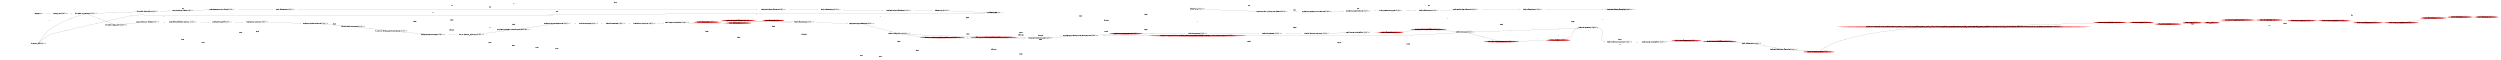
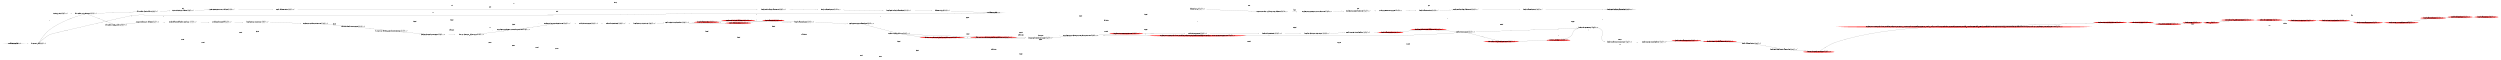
  digraph {
    rankdir=LR
    node [fillcolor=white shape=ellipse style=filled]
    edge [style=bold]
    n1 [fillcolor=red label="revokedCount += 1@@@80@@@['0', '1', '0']"]
    n2 [fillcolor=red label="Collection<TopicPartition> added = getAdded(newAssigned,oldAssigned)@@@81@@@['0', '1', '0']"]
    n3 [fillcolor=red label="assertEquals(revokedCount,rebalanceListener.revokedCount)@@@85@@@['0', '1', '0']"]
    n4 [fillcolor=red label="assertFalse(coordinator.rejoinNeededOrPending())@@@82@@@['0', '1', '0']"]
    n5 [fillcolor=red label="assertEquals(added,rebalanceListener.assigned)@@@88@@@['0', '1', '0']"]
    n6 [fillcolor=red label="assertEquals(revoked.isEmpty()? null: revoked,rebalanceListener.revoked)@@@86@@@['0', '1', '0']"]
    n7 [fillcolor=red label="assertEquals(singleton(topic1),subscriptions.subscription())@@@83@@@['0', '1', '0']"]
    n8 [fillcolor=red label="assertEquals(toSet(oldAssigned),subscriptions.assignedPartitions())@@@84@@@['0', '1', '0']"]
    n9 [label="partitionAssignor.prepare(singletonMap(consumerId,newAssigned))@@@33@@@['1', '1', '0']"]
    n10 [label="client.prepareResponse(null,joinGroupLeaderResponse(2,consumerId,updatedSubscriptions,Errors.NONE))@@@34@@@['1', '1', '0']"]
    n11 [fillcolor=red label="client.prepareResponse(new MockClient.RequestMatcher(){@Override public boolean matches(AbstractRequest body){client.updateMetadata(TestUtils.metadataUpdateWith(1,singletonMap(topic1,1)))return true}},syncGroupResponse(newAssigned,Errors.NONE))@@@45@@@['0', '1', '0']"]
    n12 [fillcolor=red label="client.prepareResponse(syncGroupResponse(newAssigned,Errors.NONE))@@@45@@@['1', '0', '0']"]
    n13 [label="client.prepareResponse(joinGroupFollowerResponse(2,\"consumer\",\"leader\",Errors.NONE))@@@15@@@['0', '0', '1']"]
    n14 [label="client.updateMetadata(TestUtils.metadataUpdateWith(1,singletonMap(topic1,1)))@@@7@@@['1', '1', '0']"]
    n15 [label="coordinator.maybeUpdateSubscriptionMetadata()@@@8@@@['1', '1', '0']"]
    n16 [label="assertEquals(singleton(topic1),subscriptions.subscription())@@@9@@@['1', '1', '0']"]
    n17 [label="assertEquals(toSet(newAssigned),subscriptions.assignedPartitions())@@@57@@@['0', '1', '0']"]
    n18 [fillcolor=red label="assertEquals(revokedCount,rebalanceListener.revokedCount)@@@58@@@['0', '1', '0']"]
    n19 [fillcolor=red label="assertEquals(revoked.isEmpty()? null: revoked,rebalanceListener.revoked)@@@59@@@['0', '1', '0']"]
    n20 [fillcolor=red label="assertEquals(0,rebalanceListener.lostCount)@@@89@@@['0', '1', '0']"]
    n21 [fillcolor=lightgray label="testMetadataRefreshDuringRebalance['1', '0', '0']" shape=diamond]
    n22 [label="final String consumerId = \"leader\"@@@3@@@['1', '1', '0']"]
    n23 [fillcolor=red label="client.prepareResponse(new MockClient.RequestMatcher(){@Override public boolean matches(AbstractRequest body){JoinGroupRequest join = (JoinGroupRequest)bodyIterator<JoinGroupRequestData.JoinGroupRequestProtocol> protocolIterator = join.data().protocols().iterator()assertTrue(protocolIterator.hasNext())JoinGroupRequestData.JoinGroupRequestProtocol protocolMetadata = protocolIterator.next()ByteBuffer metadata = ByteBuffer.wrap(protocolMetadata.metadata())ConsumerPartitionAssignor.Subscription subscription = ConsumerProtocol.deserializeSubscription(metadata)metadata.rewind()return subscription.topics().contains(topic1)}},joinGroupLeaderResponse(3,consumerId,initialSubscription,Errors.NONE))@@@63@@@['0', '1', '0']"]
    n24 [fillcolor=red label="partitionAssignor.prepare(singletonMap(consumerId,oldAssigned))@@@62@@@['0', '1', '0']"]
    n25 [label="partitionAssignor.prepare(singletonMap(consumerId,oldAssigned))@@@13@@@['1', '1', '0']"]
    n26 [fillcolor=red label="final Map<String,List<String>> updatedSubscriptions = singletonMap(consumerId,Arrays.asList(topic1,topic2))@@@32@@@['0', '1', '0']"]
    n27 [fillcolor=red label="Map<String,List<String>> updatedSubscriptions = singletonMap(consumerId,Arrays.asList(topic1,topic2))@@@32@@@['1', '0', '0']"]
    n28 [label="final List<TopicPartition> owned = Collections.emptyList()@@@4@@@['1', '1', '1']"]
    n29 [label="Map<String,List<String>> initialSubscription = singletonMap(consumerId,singletonList(topic1))@@@12@@@['1', '1', '0']"]
    n30 [label="client.prepareResponse(joinGroupLeaderResponse(1,consumerId,initialSubscription,Errors.NONE))@@@15@@@['1', '1', '0']"]
    n31 [label="String otherTopic = \"otherTopic\"@@@3@@@['0', '0', '1']"]
    n32 [fillcolor=red label="assertEquals(1,rebalanceListener.revokedCount)@@@27@@@['1', '0', '0']"]
    n33 [fillcolor=red label="assertEquals(getRevoked(owned,oldAssigned),rebalanceListener.revoked)@@@28@@@['1', '0', '0']"]
    n34 [fillcolor=red label="assertEquals(0,rebalanceListener.revokedCount)@@@27@@@['0', '1', '0']"]
    n35 [label="assertEquals(getRevoked(owned,assigned),rebalanceListener.revoked)@@@9@@@['0', '0', '1']"]
    n36 [fillcolor=red label="assertNull(rebalanceListener.revoked)@@@28@@@['0', '1', '0']"]
    n37 [label="assertEquals(1,rebalanceListener.assignedCount)@@@29@@@['1', '1', '0']"]
    n38 [label="client.prepareResponse(groupCoordinatorResponse(node,Errors.NONE))@@@10@@@['1', '1', '0']"]
    n39 [fillcolor=red label="client.prepareResponse(syncGroupResponse(oldAssigned,Errors.NONE))@@@76@@@['0', '1', '0']"]
    n40 [fillcolor=red label="coordinator.poll(time.timer(Long.MAX_VALUE))@@@77@@@['0', '1', '0']"]
    n41 [label="final List<TopicPartition> assigned = Arrays.asList(t1p)@@@5@@@['0', '0', '1']"]
    n42 [label="joinAsFollowerAndReceiveAssignment(\"consumer\",coordinator,assigned)@@@7@@@['0', '0', '1']"]
    n43 [label="assertEquals(getAdded(owned,assigned),rebalanceListener.assigned)@@@11@@@['0', '0', '1']"]
    n44 [label="subscriptions.subscribe(singleton(topic1),rebalanceListener)@@@6@@@['0', '0', '1']"]
    n45 [label="assertEquals(1,rebalanceListener.revokedCount)@@@8@@@['0', '0', '1']"]
    n46 [label="rebalanceListener.revoked = null@@@12@@@['0', '0', '1']"]
    n47 [label="assertEquals(1,rebalanceListener.assignedCount)@@@10@@@['0', '0', '1']"]
    n48 [label="assertEquals(2,rebalanceListener.revokedCount)@@@18@@@['0', '0', '1']"]
    n49 [label="assertEquals(getRevoked(assigned,assigned),rebalanceListener.revoked)@@@19@@@['0', '0', '1']"]
    n50 [label="assertEquals(2,rebalanceListener.assignedCount)@@@20@@@['0', '0', '1']"]
    n51 [label="final List<TopicPartition> oldAssigned = Arrays.asList(t1p)@@@5@@@['1', '1', '0']"]
    n52 [fillcolor=red label="assertEquals(getRevoked(oldAssigned,newAssigned),rebalanceListener.revoked)@@@51@@@['1', '0', '0']"]
    n53 [fillcolor=red label="revoked = getRevoked(newAssigned,oldAssigned)@@@78@@@['0', '1', '0']"]
    n54 [label="assertFalse(coordinator.rejoinNeededOrPending())@@@55@@@['1', '1', '0']"]
    n55 [label="client.prepareResponse(null,syncGroupResponse(oldAssigned,Errors.NONE))@@@16@@@['1', '1', '0']"]
    n56 [label="assertEquals(getAdded(owned,oldAssigned),rebalanceListener.assigned)@@@30@@@['1', '1', '0']"]
    n57 [label="assertEquals(getAdded(oldAssigned,newAssigned),rebalanceListener.assigned)@@@61@@@['0', '1', '0']"]
    n58 [label="assertEquals(toSet(oldAssigned),subscriptions.assignedPartitions())@@@26@@@['1', '1', '0']"]
    n59 [label="subscriptions.subscribe(Pattern.compile(\".*\"),rebalanceListener)@@@6@@@['1', '1', '0']"]
    n60 [fillcolor=red label="Collection<TopicPartition> revoked = getRevoked(oldAssigned,newAssigned)@@@53@@@['0', '1', '0']"]
    n61 [label="coordinator.poll(time.timer(Long.MAX_VALUE))@@@52@@@['1', '1', '0']"]
    n62 [fillcolor=red label="assertFalse(revoked.isEmpty())@@@79@@@['0', '1', '0']"]
    n63 [label="assertEquals(toSet(updatedSubscription),subscriptions.subscription())@@@56@@@['0', '1', '0']"]
    n64 [fillcolor=lightgray label="assertEquals(getAdded(assigned,assigned),rebalanceListener.assigned)@@@21@@@['0', '0', '1']"]
    n65 [label="final List<String> updatedSubscription = Arrays.asList(topic1,topic2)@@@14@@@['1', '1', '0']"]
    n66 [label="coordinator.poll(time.timer(Long.MAX_VALUE))@@@23@@@['1', '1', '0']"]
    n67 [label="List<TopicPartition> newAssigned = Arrays.asList(t1p,t2p)@@@31@@@['1', '1', '0']"]
    n68 [fillcolor=red label="int revokedCount = revoked.isEmpty()? 0: 1@@@54@@@['0', '1', '0']"]
    n69 [label="assertFalse(coordinator.rejoinNeededOrPending())@@@24@@@['1', '1', '0']"]
    n70 [label="assertEquals(singleton(topic1),subscriptions.subscription())@@@25@@@['1', '1', '0']"]
    n71 [label="assertEquals(2,rebalanceListener.assignedCount)@@@60@@@['0', '1', '0']"]
    n72 [fillcolor=red label="assertEquals(3,rebalanceListener.assignedCount)@@@87@@@['0', '1', '0']"]
    n73 [label="assertEquals(toSet(newAssigned),subscriptions.assignedPartitions())@@@49@@@['1', '0', '0']"]
    n74 [label="coordinator.poll(time.timer(Long.MAX_VALUE))@@@46@@@['1', '0', '0']"]
    n75 [fillcolor=red label="assertEquals(2,rebalanceListener.revokedCount)@@@50@@@['1', '0', '0']"]
    n76 [label="subscriptions.subscribe(new HashSet<>(Arrays.asList(topic1,otherTopic)),rebalanceListener)@@@14@@@['0', '0', '1']"]
    n77 [label="client.prepareResponse(syncGroupResponse(assigned,Errors.NONE))@@@16@@@['0', '0', '1']"]
    n78 [label="coordinator.ensureCoordinatorReady(time.timer(Long.MAX_VALUE))@@@11@@@['1', '1', '0']"]
    n79 [label="assertFalse(coordinator.rejoinNeededOrPending())@@@47@@@['1', '0', '0']"]
    n80 [label="assertEquals(toSet(updatedSubscription),subscriptions.subscription())@@@48@@@['1', '0', '0']"]
    n81 [label="rebalanceListener.assigned = null@@@13@@@['0', '0', '1']"]
+   n82 [fillcolor=lightgray label="testMetadataRefreshDuringRebalance['0', '1', '0']" shape=diamond]
    n83 [label="coordinator.joinGroupIfNeeded(time.timer(Long.MAX_VALUE))@@@17@@@['0', '0', '1']"]
-   n84 [fillcolor=lightgray label="testRejoinGroup['0', '0', '1']" shape=diamond]
    n1 -> n2
    n1 -> n3 [label=revokedCount style=solid]
    n2 -> n4
    n2 -> n5 [label=added style=solid]
    n3 -> n6
    n4 -> n7
    n5 -> n20
    n6 -> n72
    n7 -> n8
    n8 -> n3
    n9 -> n10
    n10 -> n11
    n10 -> n12
    n10 -> n13 [label=0 style=dashed]
    n11 -> n61
    n12 -> n11 [label=0 style=dashed]
    n12 -> n74
    n13 -> n77
    n14 -> n15
    n15 -> n16
    n16 -> n38
    n17 -> n18
    n18 -> n19
    n19 -> n71
    n21 -> n22
    n22 -> n9 [label=consumerId style=solid]
    n22 -> n10 [label=consumerId style=solid]
    n22 -> n23 [label=consumerId style=solid]
    n22 -> n24 [label=consumerId style=solid]
    n22 -> n25 [label=consumerId style=solid]
    n22 -> n26 [label=consumerId style=solid]
    n22 -> n27 [label=consumerId style=solid]
    n22 -> n28
    n22 -> n29 [label=consumerId style=solid]
    n22 -> n30 [label=consumerId style=solid]
    n22 -> n31 [label=0 style=dashed]
    n23 -> n7 [label=subscription style=solid]
    n23 -> n39
    n24 -> n23
    n25 -> n65
    n26 -> n9
    n26 -> n10 [label=updatedSubscriptions style=solid]
    n27 -> n9
    n27 -> n10 [label=updatedSubscriptions style=solid]
    n27 -> n26 [label=0 style=dashed]
    n28 -> n33 [label=owned style=solid]
    n28 -> n35 [label=owned style=solid]
    n28 -> n41
    n28 -> n43 [label=owned style=solid]
    n28 -> n51
    n28 -> n56 [label=owned style=solid]
    n29 -> n23 [label=initialSubscription style=solid]
    n29 -> n25
    n29 -> n30 [label=initialSubscription style=solid]
    n30 -> n55
    n31 -> n28
    n31 -> n76 [label=otherTopic style=solid]
    n32 -> n33
    n32 -> n34 [label=0 style=dashed]
    n33 -> n35 [label=0 style=dashed]
    n33 -> n36 [label=0 style=dashed]
    n33 -> n37
    n34 -> n36
    n35 -> n47
    n36 -> n37
    n37 -> n56
    n38 -> n78
    n39 -> n40
    n40 -> n53
    n41 -> n35 [label=assigned style=solid]
    n41 -> n42 [label=assigned style=solid]
    n41 -> n43 [label=assigned style=solid]
    n41 -> n44
    n42 -> n45
    n43 -> n46
    n44 -> n42
    n45 -> n35
    n46 -> n21
    n46 -> n49 [label=revoked style=solid]
    n47 -> n43
    n48 -> n49
    n49 -> n50
    n50 -> n64
    n51 -> n2 [label=oldAssigned style=solid]
    n51 -> n8 [label=oldAssigned style=solid]
    n51 -> n24 [label=oldAssigned style=solid]
    n51 -> n25 [label=oldAssigned style=solid]
    n51 -> n33 [label=oldAssigned style=solid]
    n51 -> n39 [label=oldAssigned style=solid]
    n51 -> n41 [label=0 style=dashed]
    n51 -> n52 [label=oldAssigned style=solid]
    n51 -> n53 [label=oldAssigned style=solid]
    n51 -> n54 [label=oldAssigned style=solid]
    n51 -> n55 [label=oldAssigned style=solid]
    n51 -> n56 [label=oldAssigned style=solid]
    n51 -> n57 [label=oldAssigned style=solid]
    n51 -> n58 [label=oldAssigned style=solid]
    n51 -> n59
    n51 -> n60 [label=oldAssigned style=solid]
    n52 -> n19 [label=0 style=dashed]
    n52 -> n49 [label=0 style=dashed]
    n52 -> n61
    n53 -> n6 [label=revoked style=solid]
    n53 -> n62
    n54 -> n63
    n54 -> n64 [label=0 style=dashed]
    n55 -> n66
    n56 -> n43 [label=0 style=dashed]
    n56 -> n67
    n57 -> n24
    n58 -> n32
    n58 -> n34
    n59 -> n14
    n59 -> n44 [label=0 style=dashed]
    n60 -> n19 [label=revoked style=solid]
    n60 -> n68
    n61 -> n54
    n61 -> n60
    n62 -> n1
    n63 -> n17
    n65 -> n30
    n65 -> n63 [label=updatedSubscription style=solid]
    n65 -> n80 [label=updatedSubscription style=solid]
    n66 -> n69
    n67 -> n2 [label=newAssigned style=solid]
    n67 -> n9 [label=newAssigned style=solid]
    n67 -> n11 [label=newAssigned style=solid]
    n67 -> n12 [label=newAssigned style=solid]
    n67 -> n17 [label=newAssigned style=solid]
    n67 -> n26
    n67 -> n27
    n67 -> n52 [label=newAssigned style=solid]
    n67 -> n53 [label=newAssigned style=solid]
    n67 -> n54 [label=newAssigned style=solid]
    n67 -> n57 [label=newAssigned style=solid]
    n67 -> n60 [label=newAssigned style=solid]
    n67 -> n73 [label=newAssigned style=solid]
    n68 -> n18 [label=revokedCount style=solid]
    n68 -> n54
    n69 -> n70
    n70 -> n58
    n71 -> n57
    n72 -> n5
    n73 -> n75
    n74 -> n79
    n75 -> n18 [label=0 style=dashed]
    n75 -> n52
    n76 -> n13
    n77 -> n83
    n78 -> n29
    n79 -> n80
    n80 -> n73
    n81 -> n49 [label=assigned style=solid]
    n81 -> n64 [label=assigned style=solid]
    n81 -> n76
    n81 -> n77 [label=assigned style=solid]
+   n82 -> n22
    n83 -> n48
-   n84 -> n31
  }
